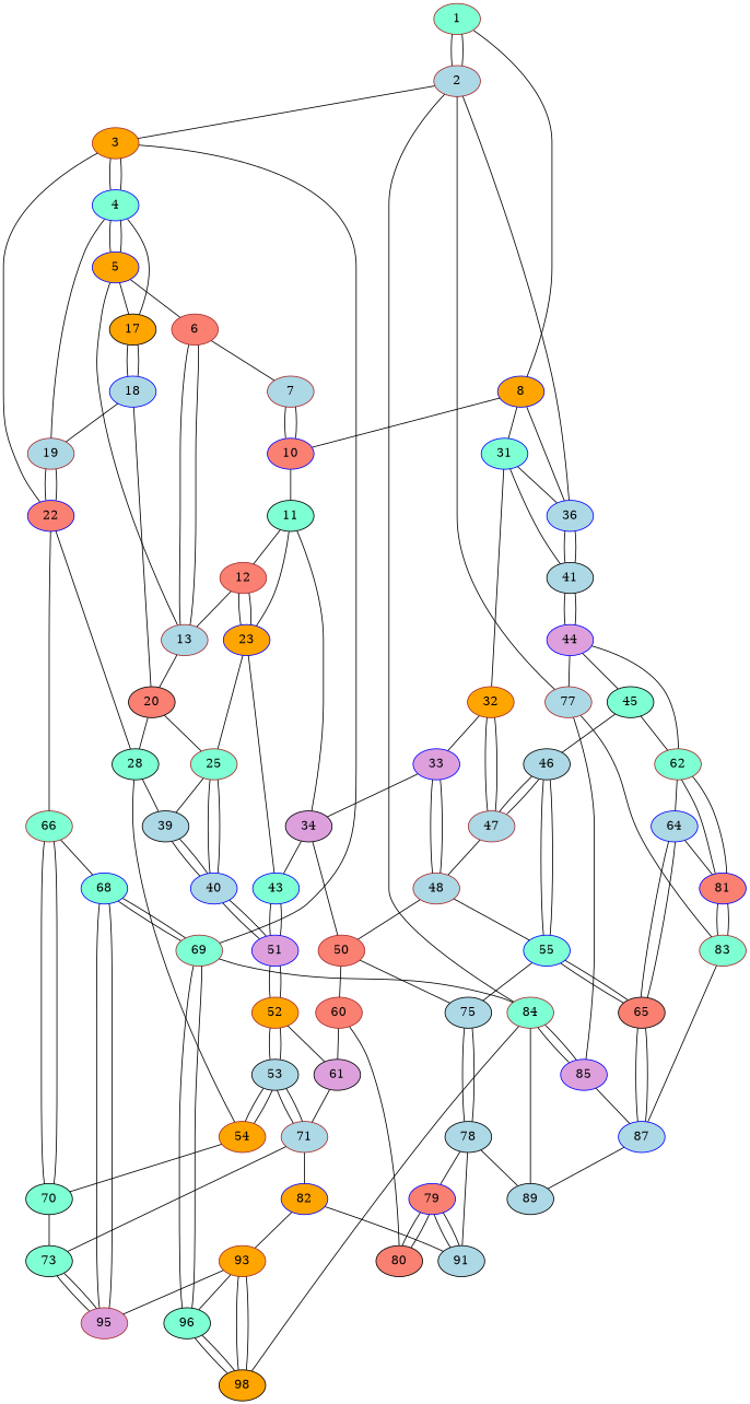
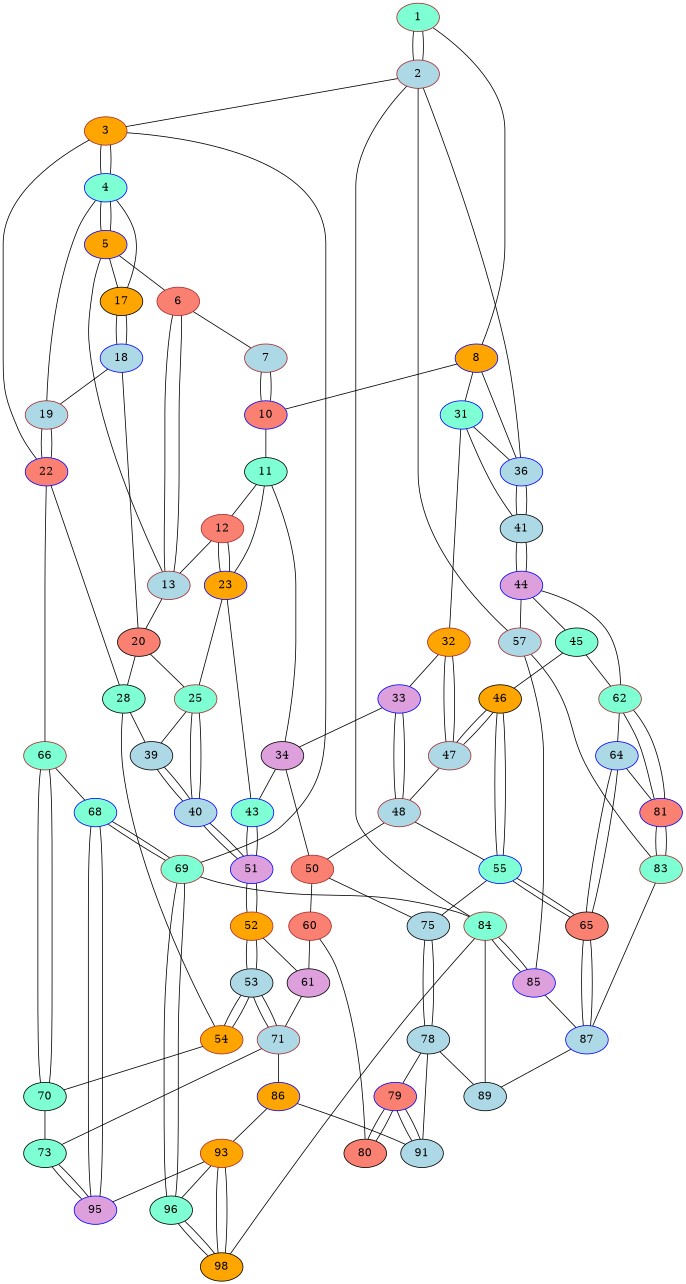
  graph {
    node [color=brown fillcolor=lightblue style=filled]
    1 [fillcolor=aquamarine]
    2 [super="+35"]
    8 [color=blue fillcolor=orange super="+9"]
    3 [fillcolor=orange]
    36 [color=blue super="+37"]
-   57 [super="+82" label=77]
+   57 [super="+82"]
    84 [fillcolor=aquamarine super="+97"]
    10 [color=blue fillcolor=salmon]
    31 [color=blue fillcolor=aquamarine super="+38"]
    4 [color=blue fillcolor=aquamarine super="+16"]
    22 [color=blue fillcolor=salmon super="+30"]
    69 [fillcolor=aquamarine]
    41 [color=black]
    83 [fillcolor=aquamarine]
    85 [color=blue fillcolor=plum]
    89 [color=black]
    98 [color=black fillcolor=orange]
    5 [color=blue fillcolor=orange super="+15"]
    17 [color=black fillcolor=orange]
    19
    28 [color=black fillcolor=aquamarine super="+29"]
    66 [fillcolor=aquamarine super="+67"]
    96 [color=black fillcolor=aquamarine]
    6 [fillcolor=salmon]
    13 [super="+14"]
    18 [color=blue]
    7
    20 [color=black fillcolor=salmon super="+21"]
    11 [color=black fillcolor=aquamarine super="+27"]
    32 [fillcolor=orange]
    12 [fillcolor=salmon]
    23 [color=blue fillcolor=orange super="+24"]
    34 [color=black fillcolor=plum super="+42"]
    25 [fillcolor=aquamarine super="+26"]
    43 [color=blue fillcolor=aquamarine]
    50 [fillcolor=salmon super="+59"]
    39 [color=black]
    40 [color=blue]
    54 [fillcolor=orange]
    70 [color=black fillcolor=aquamarine super="+74"]
    68 [color=blue fillcolor=aquamarine]
    51 [color=blue fillcolor=plum]
    33 [color=blue fillcolor=plum]
    47
    44 [color=blue fillcolor=plum super="+58"]
    48 [super="+49"]
    55 [color=blue fillcolor=aquamarine super="+56"]
    60 [fillcolor=salmon super="+77"]
    75 [color=black]
    52 [fillcolor=orange]
    45 [color=black fillcolor=aquamarine]
    62 [fillcolor=aquamarine super="+63"]
-   46 [color=black]
+   46 [color=black fillcolor=orange]
    64 [color=blue]
    81 [color=blue fillcolor=salmon]
    65 [color=black fillcolor=salmon]
    61 [color=black fillcolor=plum super="+76"]
    80 [color=black fillcolor=salmon]
    78 [color=black super="+90"]
    53 [color=black]
    71 [super="+72"]
    73 [color=black fillcolor=aquamarine]
-   86 [color=blue fillcolor=orange super="+92" label=82]
+   86 [color=blue fillcolor=orange super="+92"]
    87 [color=blue super="+88"]
-   95 [fillcolor=plum]
+   95 [color=blue fillcolor=plum]
    91 [color=black]
    93 [fillcolor=orange super="+94"]
    79 [color=blue fillcolor=salmon]
    1 -- 2
    1 -- 2
    1 -- 8
    2 -- 3
    2 -- 36
    2 -- 57
    2 -- 84
    8 -- 36
    8 -- 10
    8 -- 31
    3 -- 4
    3 -- 4
    3 -- 22
    3 -- 69
    36 -- 41
    36 -- 41
    57 -- 83
    57 -- 85
    84 -- 85
    84 -- 85
    84 -- 89
    84 -- 98
    10 -- 11
    31 -- 36
    31 -- 41
    31 -- 32
    4 -- 5
    4 -- 5
    4 -- 17
    4 -- 19
    22 -- 28
    22 -- 66
    69 -- 84
    69 -- 96
    69 -- 96
    41 -- 44
    41 -- 44
    83 -- 87
    85 -- 87
    5 -- 17
    5 -- 6
    5 -- 13
    17 -- 18
    17 -- 18
    19 -- 22
    19 -- 22
    28 -- 39
    28 -- 54
    66 -- 70 [weight=2]
    66 -- 70
    66 -- 68
    96 -- 98
    96 -- 98
    6 -- 13
    6 -- 13
    6 -- 7
    13 -- 20
    18 -- 19
    18 -- 20
    7 -- 10
    7 -- 10
    20 -- 28
    20 -- 25
    11 -- 12
    11 -- 23
    11 -- 34
    32 -- 33
    32 -- 47
    32 -- 47
    12 -- 13
    12 -- 23
    12 -- 23
    23 -- 25
    23 -- 43
    34 -- 43
    34 -- 50
    25 -- 39
    25 -- 40
    25 -- 40
    43 -- 51
    43 -- 51
    50 -- 60
    50 -- 75
    39 -- 40
    39 -- 40
    40 -- 51
    40 -- 51
    54 -- 70
    70 -- 73
    68 -- 69
    68 -- 69
    68 -- 95
    68 -- 95
    51 -- 52
    51 -- 52
    33 -- 34
    33 -- 48
    33 -- 48
    47 -- 48
    44 -- 57
    44 -- 45
    44 -- 62
    48 -- 50
    48 -- 55
    55 -- 75
    55 -- 65
    55 -- 65
    60 -- 61 [weight=2]
    60 -- 80
    75 -- 78
    75 -- 78
    52 -- 61
    52 -- 53
    52 -- 53
    45 -- 62
    45 -- 46
    62 -- 64
    62 -- 81
    62 -- 81
    46 -- 47
    46 -- 47
    46 -- 55
    46 -- 55
    64 -- 81
    64 -- 65
    64 -- 65
    81 -- 83
    81 -- 83
    65 -- 87
    65 -- 87
    61 -- 71
    78 -- 89
    78 -- 91
    78 -- 79
    53 -- 54
    53 -- 54
    53 -- 71
    53 -- 71
    71 -- 73
    71 -- 86
    73 -- 95
    73 -- 95
    86 -- 91
    86 -- 93
    87 -- 89
    93 -- 98
    93 -- 98
    93 -- 96
    93 -- 95
    79 -- 80
    79 -- 80
    79 -- 91
    79 -- 91
  }
